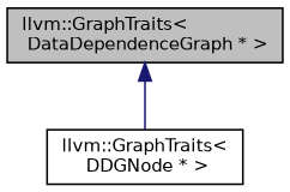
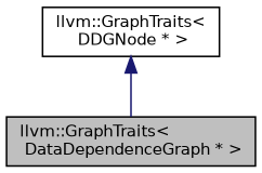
  digraph {
    node [color=black fontname=Helvetica fontsize=10 shape=record]
    n1 [fillcolor=grey75 fontcolor=black height=0.2 label="llvm::GraphTraits\<\l DataDependenceGraph * \>" style=filled width=0.4]
    n2 [height=0.2 label="llvm::GraphTraits\<\l DDGNode * \>" width=0.4]
-   n1 -> n2 [color=midnightblue dir=back fontname=Helvetica fontsize=10 labelfontname=Helvetica labelfontsize=10 style=solid]
+   n2 -> n1 [color=midnightblue dir=back fontname=Helvetica fontsize=10 labelfontname=Helvetica labelfontsize=10 style=solid]
  }
